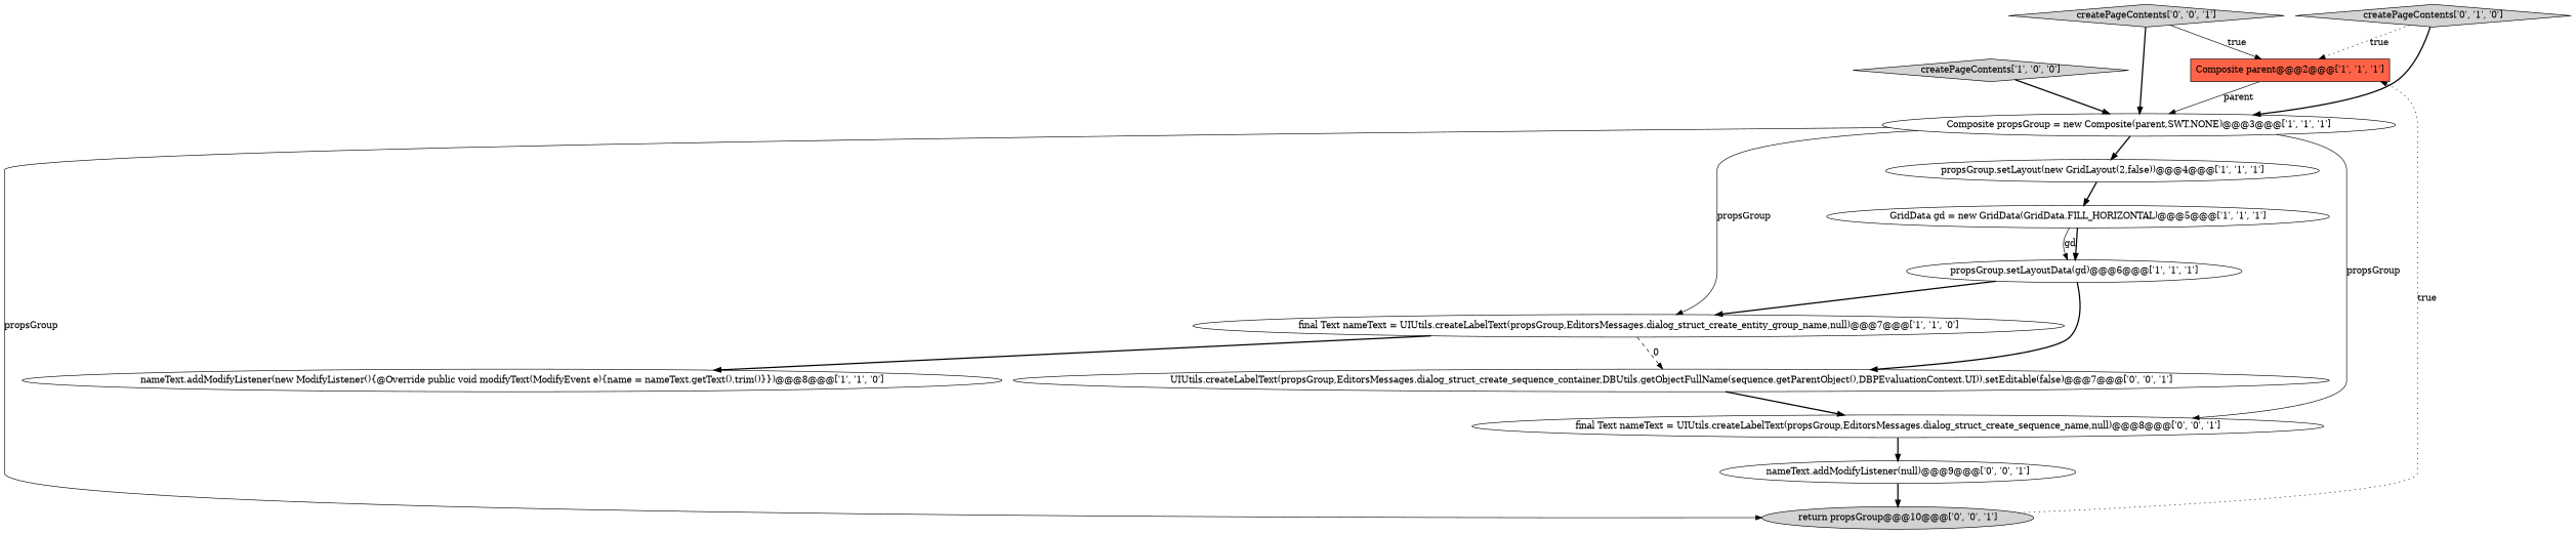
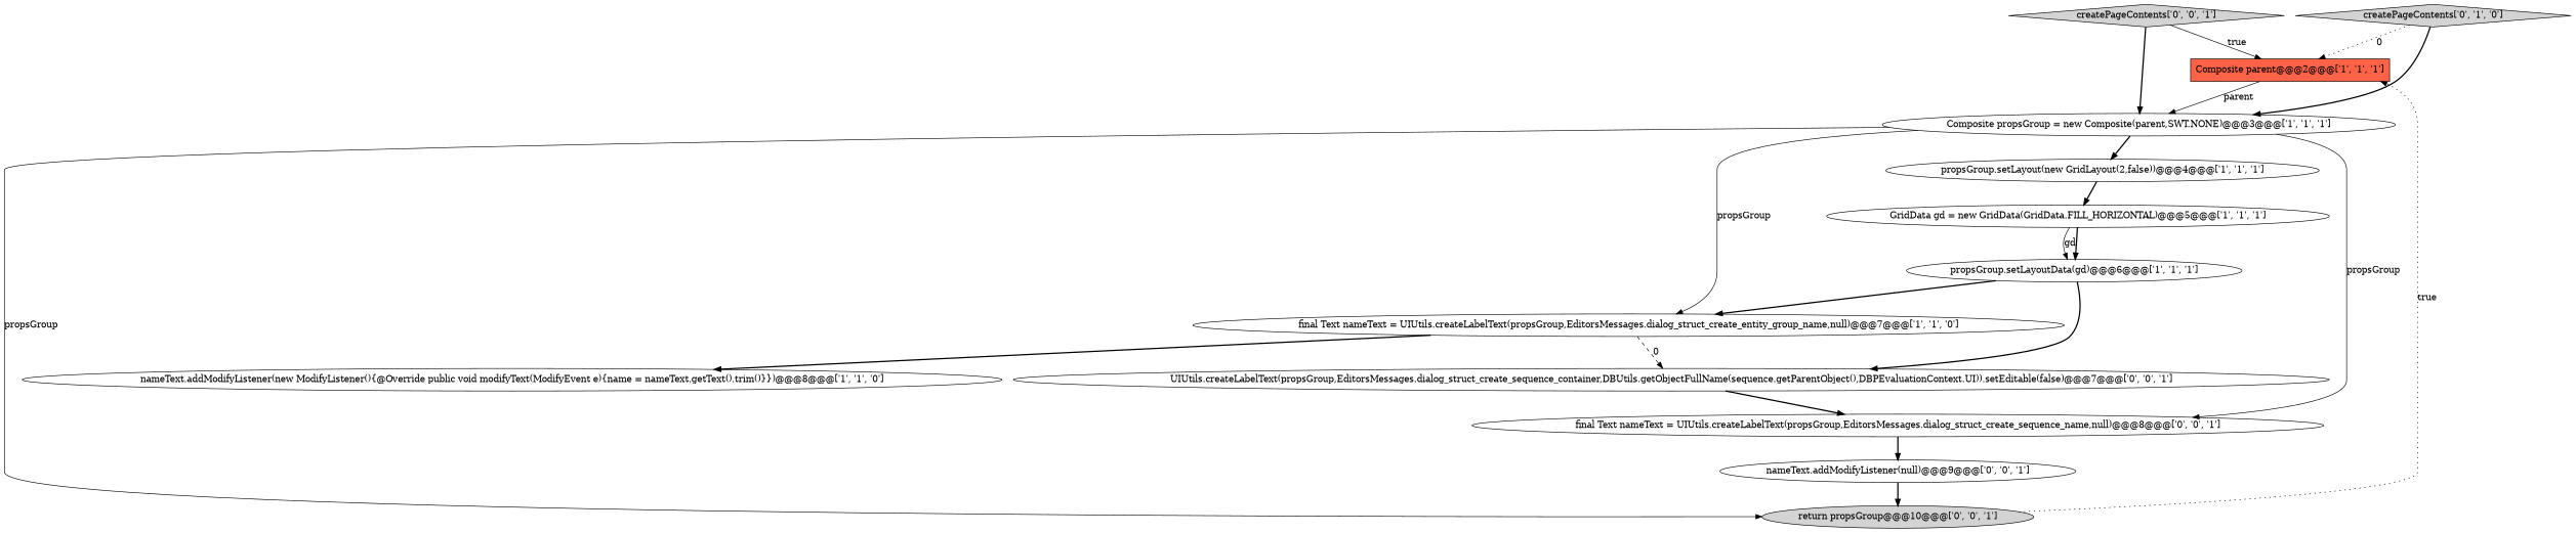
  digraph {
    node [fillcolor=white shape=ellipse style=filled]
    edge [style=bold]
    n1 [fillcolor=tomato label="Composite parent@@@2@@@['1', '1', '1']" shape=box]
    n2 [label="Composite propsGroup = new Composite(parent,SWT.NONE)@@@3@@@['1', '1', '1']"]
    n3 [label="final Text nameText = UIUtils.createLabelText(propsGroup,EditorsMessages.dialog_struct_create_entity_group_name,null)@@@7@@@['1', '1', '0']"]
    n4 [label="propsGroup.setLayout(new GridLayout(2,false))@@@4@@@['1', '1', '1']"]
    n5 [label="final Text nameText = UIUtils.createLabelText(propsGroup,EditorsMessages.dialog_struct_create_sequence_name,null)@@@8@@@['0', '0', '1']"]
    n6 [fillcolor=lightgray label="return propsGroup@@@10@@@['0', '0', '1']"]
    n7 [label="GridData gd = new GridData(GridData.FILL_HORIZONTAL)@@@5@@@['1', '1', '1']"]
    n8 [label="propsGroup.setLayoutData(gd)@@@6@@@['1', '1', '1']"]
    n9 [label="UIUtils.createLabelText(propsGroup,EditorsMessages.dialog_struct_create_sequence_container,DBUtils.getObjectFullName(sequence.getParentObject(),DBPEvaluationContext.UI)).setEditable(false)@@@7@@@['0', '0', '1']"]
    n10 [label="nameText.addModifyListener(new ModifyListener(){@Override public void modifyText(ModifyEvent e){name = nameText.getText().trim()}})@@@8@@@['1', '1', '0']"]
    n11 [label="nameText.addModifyListener(null)@@@9@@@['0', '0', '1']"]
    n12 [fillcolor=lightgray label="createPageContents['0', '1', '0']" shape=diamond]
-   n13 [fillcolor=lightgray label="createPageContents['1', '0', '0']" shape=diamond]
    n14 [fillcolor=lightgray label="createPageContents['0', '0', '1']" shape=diamond]
    n1 -> n2 [label=parent style=solid]
    n2 -> n3 [label=propsGroup style=solid]
    n2 -> n4
    n2 -> n5 [label=propsGroup style=solid]
    n2 -> n6 [label=propsGroup style=solid]
    n3 -> n9 [label=0 style=dashed]
    n3 -> n10
    n4 -> n7
    n5 -> n11
    n6 -> n1 [label=true style=dotted]
    n7 -> n8 [label=gd style=solid]
    n7 -> n8
    n8 -> n3
    n8 -> n9
    n9 -> n5
    n11 -> n6
-   n12 -> n1 [label=true style=dotted]
+   n12 -> n1 [label=0 style=dotted]
    n12 -> n2
-   n13 -> n2
    n14 -> n1 [label=true style=solid]
    n14 -> n2
  }
